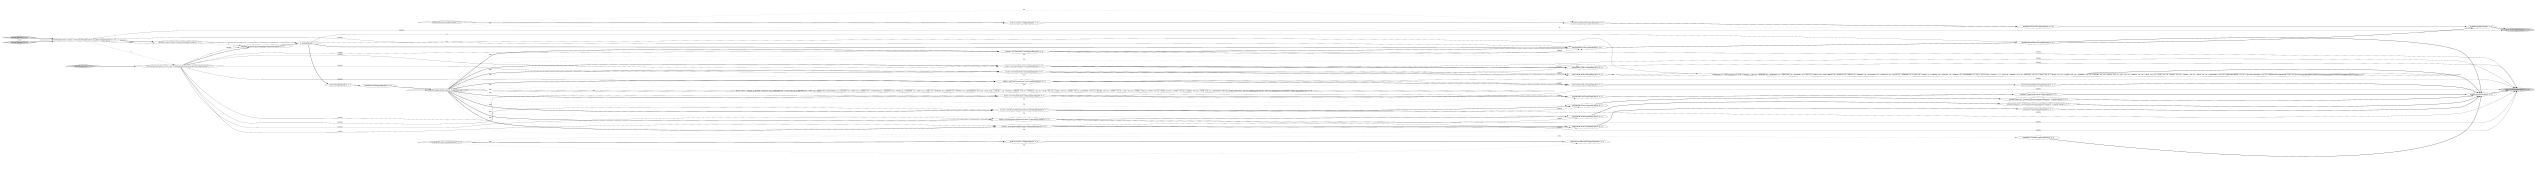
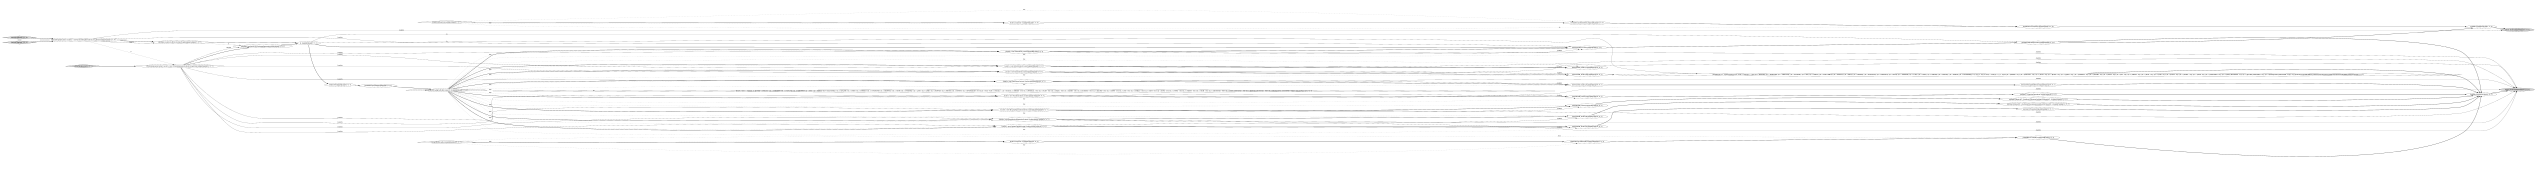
  digraph {
    fontname=Merriweather
    rankdir=LR
    node [fillcolor=white fontname=Merriweather shape=ellipse style=filled]
    edge [fontname=Merriweather style=bold]
    n1 [fillcolor=lightgray label="functionTemplate['0', '1', '0']" shape=diamond]
    n2 [label="FunctionTemplateContext _localctx = new FunctionTemplateContext(_ctx,getState())@@@3@@@['1', '1', '0']"]
    n3 [label="enterOuterAlt(_localctx,1)@@@11@@@['1', '1', '1']"]
    n4 [label="PrimaryExpressionContext _localctx = new PrimaryExpressionContext(_ctx,getState())@@@3@@@['0', '0', '1']"]
    n5 [fillcolor=lightgray label="return _localctx@@@57@@@['1', '1', '0']"]
    n6 [label="enterRule(_localctx,74,RULE_functionTemplate)@@@4@@@['1', '1', '0']"]
    n7 [label="_localctx = new ExtractContext(_localctx)@@@17@@@['0', '0', '1']"]
    n8 [fillcolor=lightgray label="return _localctx@@@94@@@['0', '0', '1']"]
    n9 [label="enterOuterAlt(_localctx,2)@@@18@@@['0', '0', '1']"]
    n10 [label="_localctx = new ConstantDefaultContext(_localctx)@@@24@@@['0', '0', '1']"]
    n11 [label="enterOuterAlt(_localctx,3)@@@25@@@['0', '0', '1']"]
    n12 [label="{setState(570)constant()}@@@26@@@['0', '0', '1']"]
    n13 [label="_localctx = new SubqueryExpressionContext(_localctx)@@@55@@@['0', '0', '1']"]
    n14 [label="enterOuterAlt(_localctx,6)@@@56@@@['0', '0', '1']"]
    n15 [label="{setState(578)match(T__0)setState(579)query()setState(580)match(T__1)}@@@57@@@['0', '0', '1']"]
    n16 [label="{setState(568)castExpression()}@@@12@@@['1', '1', '1']"]
    n17 [label="{exitRule()}@@@91@@@['0', '0', '1']"]
    n18 [label="{exitRule()}@@@54@@@['1', '1', '0']"]
    n19 [label="{setState(583)match(T__0)setState(584)expression()setState(585)match(T__1)}@@@75@@@['0', '0', '1']"]
    n20 [label="_localctx = new CastContext(_localctx)@@@10@@@['0', '0', '1']"]
    n21 [label="_localctx = new DereferenceContext(_localctx)@@@66@@@['0', '0', '1']"]
    n22 [label="_localctx = new FunctionContext(_localctx)@@@48@@@['0', '0', '1']"]
    n23 [label="enterRule(_localctx,60,RULE_primaryExpression)@@@4@@@['0', '0', '1']"]
    n24 [label="_localctx = new StarContext(_localctx)@@@31@@@['0', '0', '1']"]
    n25 [label="_localctx = new ParenthesizedExpressionContext(_localctx)@@@73@@@['0', '0', '1']"]
    n26 [label="int _la@@@5@@@['1', '1', '1']"]
    n27 [label="_localctx.exception = re@@@87@@@['0', '0', '1']"]
    n28 [label="_errHandler.reportError(this,re)@@@88@@@['0', '0', '1']"]
    n29 [label="_errHandler.recover(this,re)@@@89@@@['0', '0', '1']"]
    n30 [label="{setState(582)qualifiedName()}@@@68@@@['0', '0', '1']"]
    n31 [label="enterOuterAlt(_localctx,4)@@@32@@@['0', '0', '1']"]
    n32 [label="{setState(574)_la = _input.LA(1)if ((((_la) & ~0x3f) == 0 && ((1L << _la) & ((1L << ANALYZE) | (1L << ANALYZED) | (1L << CATALOGS) | (1L << COLUMNS) | (1L << DAY) | (1L << DEBUG) | (1L << EXECUTABLE) | (1L << EXPLAIN) | (1L << FIRST) | (1L << FORMAT) | (1L << FUNCTIONS) | (1L << GRAPHVIZ) | (1L << HOUR) | (1L << INTERVAL) | (1L << LAST) | (1L << LIMIT) | (1L << MAPPED) | (1L << MINUTE) | (1L << MONTH) | (1L << OPTIMIZED))) != 0) || ((((_la - 65)) & ~0x3f) == 0 && ((1L << (_la - 65)) & ((1L << (PARSED - 65)) | (1L << (PHYSICAL - 65)) | (1L << (PLAN - 65)) | (1L << (RLIKE - 65)) | (1L << (QUERY - 65)) | (1L << (SCHEMAS - 65)) | (1L << (SECOND - 65)) | (1L << (SHOW - 65)) | (1L << (SYS - 65)) | (1L << (TABLES - 65)) | (1L << (TEXT - 65)) | (1L << (TYPE - 65)) | (1L << (TYPES - 65)) | (1L << (VERIFY - 65)) | (1L << (YEAR - 65)) | (1L << (IDENTIFIER - 65)) | (1L << (DIGIT_IDENTIFIER - 65)) | (1L << (QUOTED_IDENTIFIER - 65)) | (1L << (BACKQUOTED_IDENTIFIER - 65)))) != 0)) {{setState(571)qualifiedName()setState(572)match(DOT)}}setState(576)match(ASTERISK)}@@@33@@@['0', '0', '1']"]
    n33 [label="enterOuterAlt(_localctx,7)@@@67@@@['0', '0', '1']"]
    n34 [label="enterOuterAlt(_localctx,5)@@@49@@@['0', '0', '1']"]
    n35 [label="enterOuterAlt(_localctx,8)@@@74@@@['0', '0', '1']"]
    n36 [label="_errHandler.sync(this)@@@8@@@['0', '0', '1']"]
    n37 [label="getInterpreter().adaptivePredict(_input,77,_ctx)@@@9@@@['0', '0', '1']" shape=diamond]
    n38 [label="(((_la) & ~0x3f) == 0 && ((1L << _la) & ((1L << ANALYZE) | (1L << ANALYZED) | (1L << CATALOGS) | (1L << COLUMNS) | (1L << DAY) | (1L << DEBUG) | (1L << EXECUTABLE) | (1L << EXPLAIN) | (1L << FIRST) | (1L << FORMAT) | (1L << FUNCTIONS) | (1L << GRAPHVIZ) | (1L << HOUR) | (1L << INTERVAL) | (1L << LAST) | (1L << LIMIT) | (1L << MAPPED) | (1L << MINUTE) | (1L << MONTH) | (1L << OPTIMIZED))) != 0) || ((((_la - 65)) & ~0x3f) == 0 && ((1L << (_la - 65)) & ((1L << (PARSED - 65)) | (1L << (PHYSICAL - 65)) | (1L << (PLAN - 65)) | (1L << (RLIKE - 65)) | (1L << (QUERY - 65)) | (1L << (SCHEMAS - 65)) | (1L << (SECOND - 65)) | (1L << (SHOW - 65)) | (1L << (SYS - 65)) | (1L << (TABLES - 65)) | (1L << (TEXT - 65)) | (1L << (TYPE - 65)) | (1L << (TYPES - 65)) | (1L << (VERIFY - 65)) | (1L << (YEAR - 65)) | (1L << (IDENTIFIER - 65)) | (1L << (DIGIT_IDENTIFIER - 65)) | (1L << (QUOTED_IDENTIFIER - 65)) | (1L << (BACKQUOTED_IDENTIFIER - 65)))) != 0)@@@36@@@['0', '0', '1']" shape=diamond]
    n39 [label="{setState(577)functionExpression()}@@@50@@@['0', '0', '1']"]
    n40 [fillcolor=lightgray label="primaryExpression['0', '0', '1']" shape=diamond]
    n41 [label="setState(587)@@@7@@@['0', '0', '1']"]
    n42 [label="RecognitionException re@@@86@@@['0', '0', '1']" shape=diamond]
    n43 [fillcolor=lightgray label="functionTemplate['1', '0', '0']" shape=diamond]
    n44 [label="_errHandler.recover(this,re)@@@52@@@['1', '1', '0']"]
    n45 [label="_errHandler.reportError(this,re)@@@51@@@['1', '1', '0']"]
    n46 [label="RecognitionException re@@@49@@@['1', '1', '0']" shape=diamond]
    n47 [label="_localctx.exception = re@@@50@@@['1', '1', '0']"]
    n1 -> n2
    n2 -> n3 [label=_localctx style=solid]
    n2 -> n4 [label=0 style=dashed]
    n2 -> n5 [label=_localctx style=solid]
    n2 -> n6
    n2 -> n6 [label=_localctx style=solid]
    n3 -> n16
    n4 -> n7 [label=_localctx style=solid]
    n4 -> n10 [label=_localctx style=solid]
    n4 -> n13 [label=_localctx style=solid]
    n4 -> n20 [label=_localctx style=solid]
    n4 -> n21 [label=_localctx style=solid]
    n4 -> n22 [label=_localctx style=solid]
    n4 -> n23 [label=_localctx style=solid]
    n4 -> n23
    n4 -> n24 [label=_localctx style=solid]
    n4 -> n25 [label=_localctx style=solid]
    n6 -> n23 [label=0 style=dashed]
    n6 -> n26
    n7 -> n8 [label=_localctx style=solid]
    n7 -> n9
    n7 -> n9 [label=_localctx style=solid]
    n10 -> n8 [label=_localctx style=solid]
    n10 -> n11
    n10 -> n11 [label=_localctx style=solid]
    n11 -> n12
    n12 -> n17
    n13 -> n8 [label=_localctx style=solid]
    n13 -> n14 [label=_localctx style=solid]
    n13 -> n14
    n14 -> n15
    n15 -> n17
    n16 -> n17
    n16 -> n18
    n17 -> n8
    n18 -> n5
    n19 -> n17
    n20 -> n3 [label=_localctx style=solid]
    n20 -> n3
    n20 -> n8 [label=_localctx style=solid]
    n21 -> n8 [label=_localctx style=solid]
    n21 -> n33 [label=_localctx style=solid]
    n21 -> n33
    n22 -> n8 [label=_localctx style=solid]
    n22 -> n34 [label=_localctx style=solid]
    n22 -> n34
    n23 -> n26
    n24 -> n8 [label=_localctx style=solid]
    n24 -> n31 [label=_localctx style=solid]
    n24 -> n31
    n25 -> n8 [label=_localctx style=solid]
    n25 -> n35 [label=_localctx style=solid]
    n25 -> n35
    n26 -> n3
    n26 -> n16 [label=_la style=solid]
    n26 -> n32 [label=_la style=solid]
    n26 -> n41
    n27 -> n28
+   n28 -> n29
    n29 -> n17
    n30 -> n17
    n31 -> n32
    n32 -> n17
    n33 -> n30
    n34 -> n39
    n35 -> n19
    n36 -> n37
    n37 -> n3 [label=true style=dotted]
    n37 -> n7 [label=true style=dotted]
    n37 -> n7
    n37 -> n9 [label=true style=dotted]
    n37 -> n10
    n37 -> n10 [label=true style=dotted]
    n37 -> n11 [label=true style=dotted]
    n37 -> n13 [label=true style=dotted]
    n37 -> n13
    n37 -> n14 [label=true style=dotted]
    n37 -> n20 [label=true style=dotted]
    n37 -> n20
    n37 -> n21
    n37 -> n21 [label=true style=dotted]
    n37 -> n22
    n37 -> n22 [label=true style=dotted]
    n37 -> n24 [label=true style=dotted]
    n37 -> n24
    n37 -> n25
    n37 -> n25 [label=true style=dotted]
    n37 -> n31 [label=true style=dotted]
    n37 -> n33 [label=true style=dotted]
    n37 -> n34 [label=true style=dotted]
    n37 -> n35 [label=true style=dotted]
    n37 -> n38 [label=true style=dotted]
    n39 -> n17
    n40 -> n4
    n41 -> n36
    n42 -> n27 [label=true style=dotted]
    n42 -> n27
    n42 -> n28 [label=true style=dotted]
    n42 -> n29 [label=true style=dotted]
    n43 -> n2
    n44 -> n18
    n45 -> n44
    n46 -> n44 [label=_la style=dotted]
    n46 -> n45 [label=true style=dotted]
    n46 -> n47 [label=true style=dotted]
    n46 -> n47
    n47 -> n45
  }
